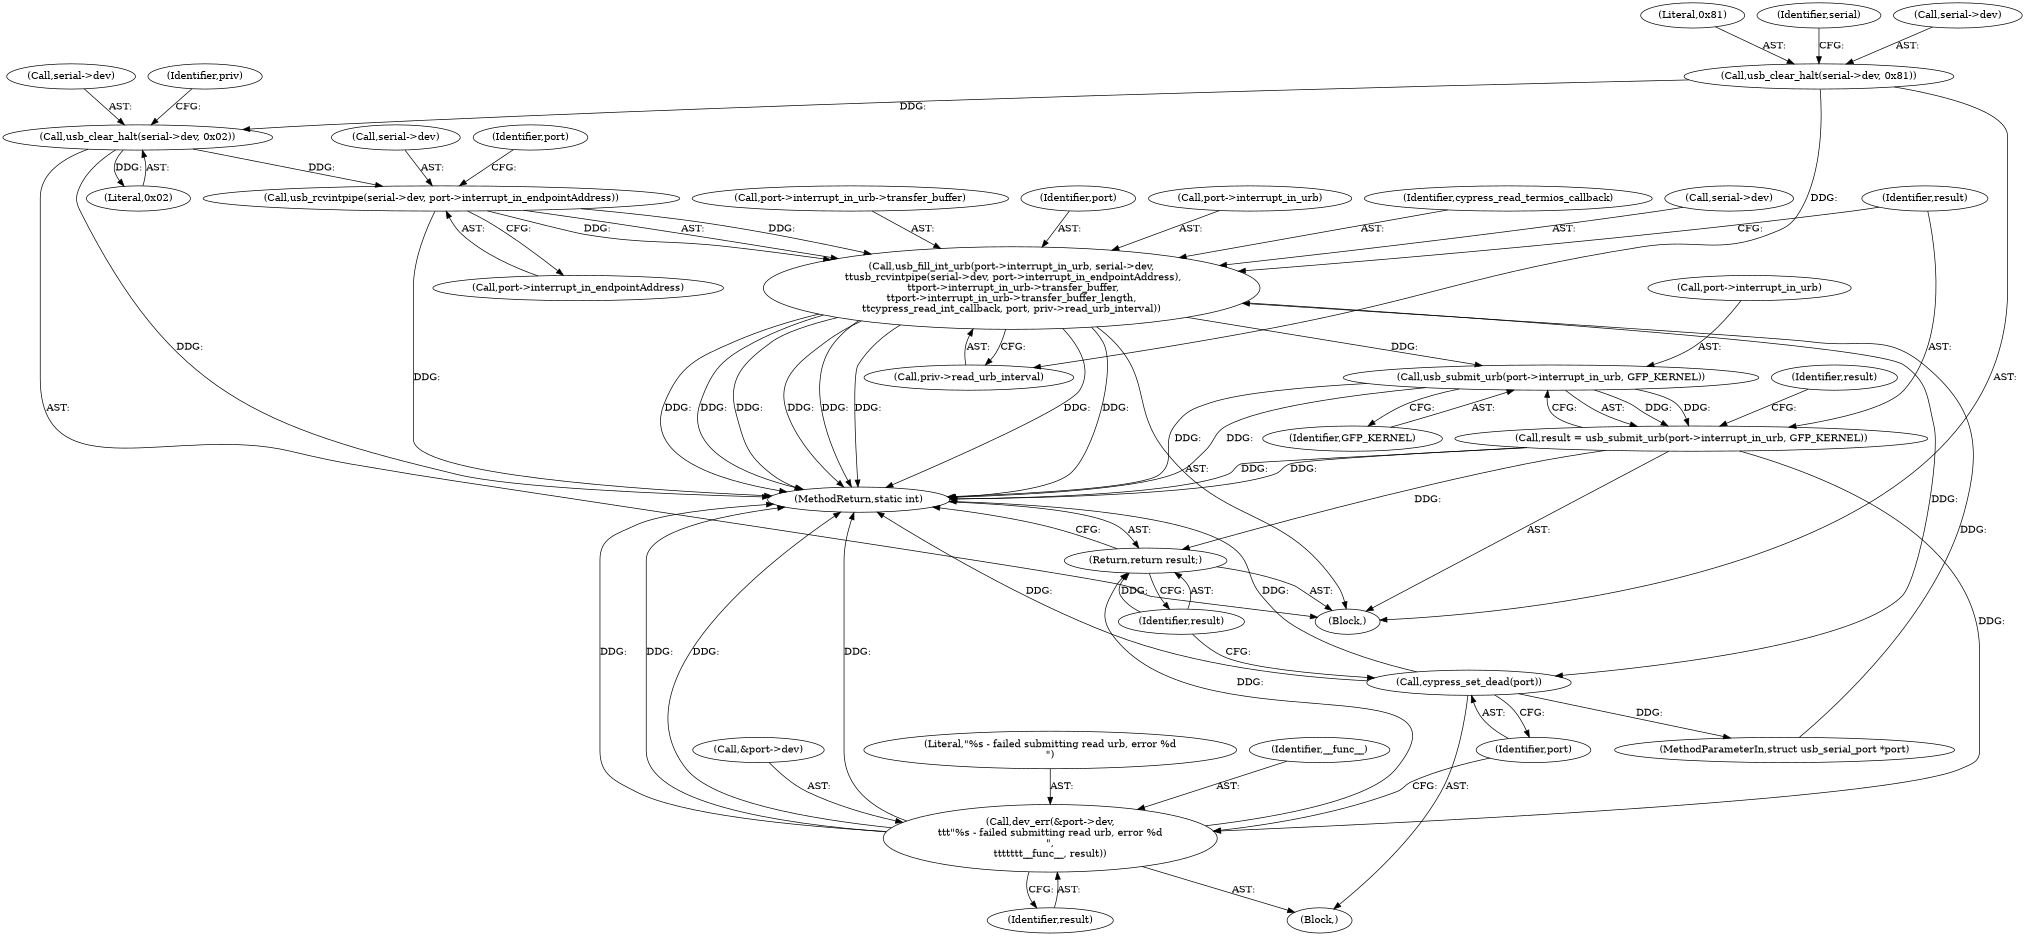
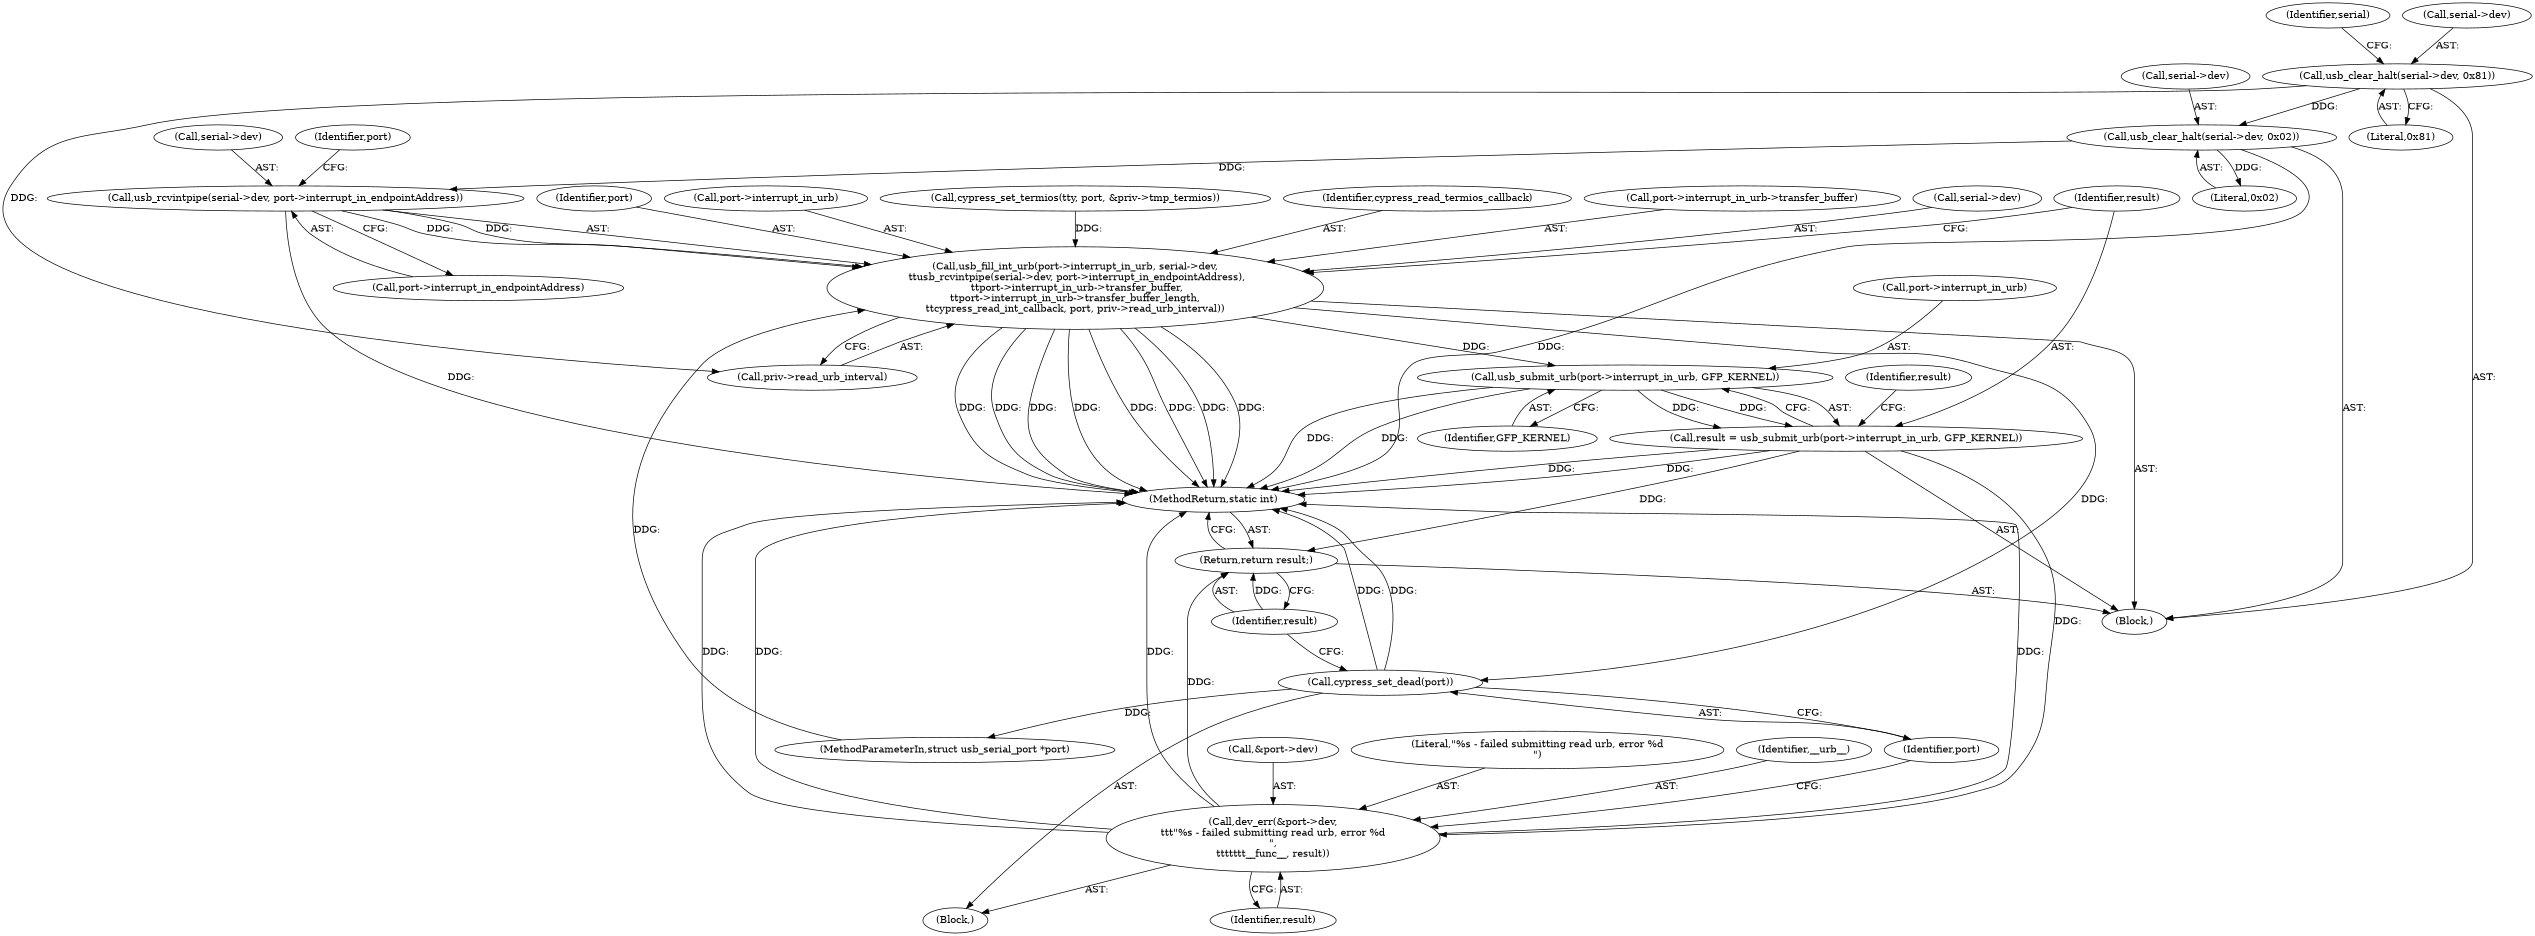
  digraph {
    n1 [label="(Call,usb_rcvintpipe(serial->dev, port->interrupt_in_endpointAddress))"]
    n2 [label="(Call,usb_fill_int_urb(port->interrupt_in_urb, serial->dev,\n \t\tusb_rcvintpipe(serial->dev, port->interrupt_in_endpointAddress),\n \t\tport->interrupt_in_urb->transfer_buffer,\n\t\tport->interrupt_in_urb->transfer_buffer_length,\n\t\tcypress_read_int_callback, port, priv->read_urb_interval))"]
    n3 [label="(MethodReturn,static int)"]
    n4 [label="(Call,port->interrupt_in_endpointAddress)"]
    n5 [label="(Block,)"]
    n6 [label="(Call,usb_submit_urb(port->interrupt_in_urb, GFP_KERNEL))"]
    n7 [label="(Call,cypress_set_dead(port))"]
    n8 [label="(Call,priv->read_urb_interval)"]
    n9 [label="(Return,return result;)"]
    n10 [label="(Call,usb_clear_halt(serial->dev, 0x02))"]
    n11 [label="(Literal,0x02)"]
    n12 [label="(Call,usb_clear_halt(serial->dev, 0x81))"]
    n13 [label="(Literal,0x81)"]
    n14 [label="(Call,result = usb_submit_urb(port->interrupt_in_urb, GFP_KERNEL))"]
    n15 [label="(Identifier,GFP_KERNEL)"]
    n16 [label="(Block,)"]
    n17 [label="(Identifier,port)"]
    n18 [label="(MethodParameterIn,struct usb_serial_port *port)"]
    n19 [label="(Call,dev_err(&port->dev,\n\t\t\t\"%s - failed submitting read urb, error %d\n\",\n\t\t\t\t\t\t\t__func__, result))"]
    n20 [label="(Identifier,result)"]
    n21 [label="(Identifier,result)"]
    n22 [label="(Call,&port->dev)"]
    n23 [label="(Identifier,serial)"]
    n24 [label="(Call,port->interrupt_in_urb->transfer_buffer)"]
    n25 [label="(Identifier,result)"]
    n26 [label="(Identifier,result)"]
    n27 [label="(Call,serial->dev)"]
    n28 [label="(Identifier,port)"]
    n29 [label="(Call,serial->dev)"]
    n30 [label="(Identifier,port)"]
    n31 [label="(Literal,\"%s - failed submitting read urb, error %d\n\")"]
    n32 [label="(Call,port->interrupt_in_urb)"]
-   n33 [label="(Identifier,__func__)"]
+   n33 [label="(Identifier,__urb__)"]
    n34 [label="(Call,serial->dev)"]
-   n35 [label="(Identifier,priv)"]
    n36 [label="(Call,port->interrupt_in_urb)"]
    n37 [label="(Call,serial->dev)"]
+   n38 [label="(Call,cypress_set_termios(tty, port, &priv->tmp_termios))"]
    n39 [label="(Identifier,cypress_read_termios_callback)"]
    n1 -> n2 [label="AST: "]
    n1 -> n2 [label="DDG: "]
    n1 -> n2 [label="DDG: "]
    n1 -> n3 [label="DDG: "]
    n1 -> n4 [label="CFG: "]
    n2 -> n3 [label="DDG: "]
    n2 -> n3 [label="DDG: "]
    n2 -> n3 [label="DDG: "]
    n2 -> n3 [label="DDG: "]
    n2 -> n3 [label="DDG: "]
    n2 -> n3 [label="DDG: "]
    n2 -> n3 [label="DDG: "]
    n2 -> n3 [label="DDG: "]
    n2 -> n5 [label="AST: "]
    n2 -> n6 [label="DDG: "]
    n2 -> n7 [label="DDG: "]
    n2 -> n8 [label="CFG: "]
    n3 -> n9 [label="AST: "]
    n4 -> n1 [label="AST: "]
    n6 -> n3 [label="DDG: "]
    n6 -> n3 [label="DDG: "]
    n6 -> n14 [label="AST: "]
    n6 -> n14 [label="DDG: "]
    n6 -> n14 [label="DDG: "]
    n6 -> n15 [label="CFG: "]
    n7 -> n3 [label="DDG: "]
    n7 -> n3 [label="DDG: "]
    n7 -> n16 [label="AST: "]
    n7 -> n17 [label="CFG: "]
    n7 -> n18 [label="DDG: "]
    n8 -> n2 [label="AST: "]
    n9 -> n3 [label="CFG: "]
    n9 -> n5 [label="AST: "]
    n9 -> n21 [label="CFG: "]
    n10 -> n1 [label="DDG: "]
    n10 -> n3 [label="DDG: "]
    n10 -> n5 [label="AST: "]
    n10 -> n11 [label="DDG: "]
    n11 -> n10 [label="AST: "]
    n12 -> n5 [label="AST: "]
    n12 -> n8 [label="DDG: "]
    n12 -> n10 [label="DDG: "]
+   n12 -> n13 [label="CFG: "]
    n13 -> n12 [label="AST: "]
    n14 -> n3 [label="DDG: "]
    n14 -> n3 [label="DDG: "]
    n14 -> n5 [label="AST: "]
    n14 -> n6 [label="CFG: "]
    n14 -> n9 [label="DDG: "]
    n14 -> n19 [label="DDG: "]
    n15 -> n6 [label="AST: "]
    n17 -> n7 [label="AST: "]
    n17 -> n19 [label="CFG: "]
    n18 -> n2 [label="DDG: "]
    n19 -> n3 [label="DDG: "]
    n19 -> n3 [label="DDG: "]
    n19 -> n3 [label="DDG: "]
    n19 -> n3 [label="DDG: "]
    n19 -> n9 [label="DDG: "]
    n19 -> n16 [label="AST: "]
    n19 -> n20 [label="CFG: "]
    n20 -> n19 [label="AST: "]
    n21 -> n7 [label="CFG: "]
    n21 -> n9 [label="AST: "]
    n21 -> n9 [label="DDG: "]
    n22 -> n19 [label="AST: "]
    n23 -> n12 [label="CFG: "]
    n24 -> n2 [label="AST: "]
    n25 -> n14 [label="CFG: "]
    n26 -> n2 [label="CFG: "]
    n26 -> n14 [label="AST: "]
    n27 -> n2 [label="AST: "]
    n28 -> n1 [label="CFG: "]
    n29 -> n12 [label="AST: "]
    n30 -> n2 [label="AST: "]
    n31 -> n19 [label="AST: "]
    n32 -> n2 [label="AST: "]
    n33 -> n19 [label="AST: "]
    n34 -> n10 [label="AST: "]
-   n35 -> n10 [label="CFG: "]
    n36 -> n6 [label="AST: "]
    n37 -> n1 [label="AST: "]
+   n38 -> n2 [label="DDG: "]
    n39 -> n2 [label="AST: "]
  }
